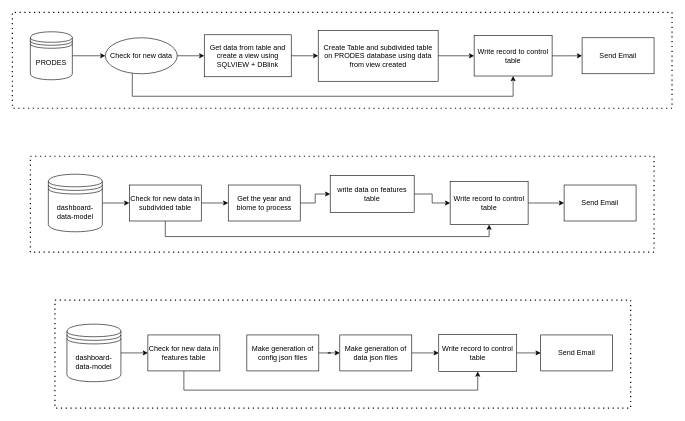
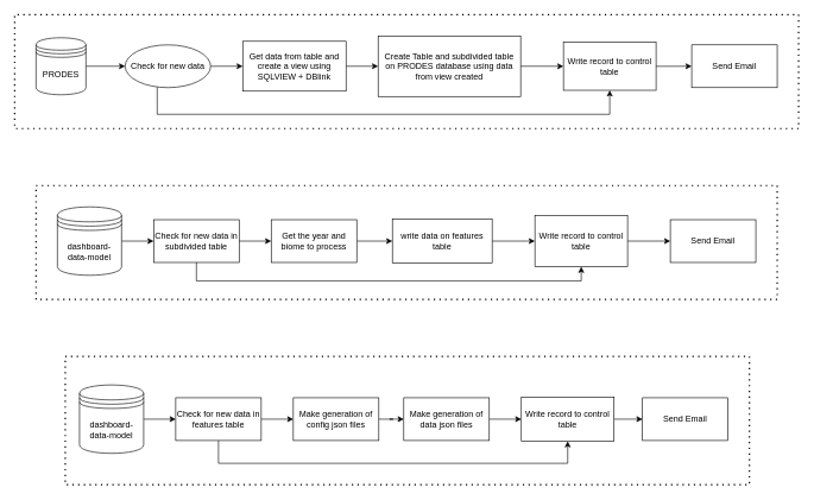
  <mxCell id="0" />
  <mxCell id="1" parent="0" />
  <mxCell id="2" value="" style="group" vertex="1" connectable="0" parent="1"><mxGeometry x="91" y="500" width="960" height="180" as="geometry" /></mxCell>
  <mxCell id="3" value="" style="edgeStyle=orthogonalEdgeStyle;rounded=0;orthogonalLoop=1;jettySize=auto;html=1;" edge="1" parent="2" source="4" target="7"><mxGeometry relative="1" as="geometry" /></mxCell>
  <mxCell id="4" value="dashboard-data-model" style="shape=datastore;whiteSpace=wrap;html=1;" vertex="1" parent="2"><mxGeometry x="20" y="40" width="90" height="96" as="geometry" /></mxCell>
+ <mxCell id="5" value="" style="edgeStyle=orthogonalEdgeStyle;rounded=0;orthogonalLoop=1;jettySize=auto;html=1;" edge="1" parent="2" source="7" target="9"><mxGeometry relative="1" as="geometry" /></mxCell>
  <mxCell id="6" style="edgeStyle=orthogonalEdgeStyle;rounded=0;orthogonalLoop=1;jettySize=auto;html=1;entryX=0.5;entryY=1;entryDx=0;entryDy=0;" edge="1" parent="2" source="7" target="13"><mxGeometry relative="1" as="geometry"><Array as="points"><mxPoint x="215" y="150" /><mxPoint x="705" y="150" /></Array></mxGeometry></mxCell>
  <mxCell id="7" value="Check for new data in features table" style="whiteSpace=wrap;html=1;" vertex="1" parent="2"><mxGeometry x="155" y="58" width="120" height="60" as="geometry" /></mxCell>
  <mxCell id="8" value="" style="edgeStyle=orthogonalEdgeStyle;rounded=0;orthogonalLoop=1;jettySize=auto;html=1;" edge="1" parent="2" source="9" target="11"><mxGeometry relative="1" as="geometry" /></mxCell>
  <mxCell id="9" value="Make generation of config json files" style="whiteSpace=wrap;html=1;" vertex="1" parent="2"><mxGeometry x="320" y="58" width="120" height="60" as="geometry" /></mxCell>
  <mxCell id="10" value="" style="edgeStyle=orthogonalEdgeStyle;rounded=0;orthogonalLoop=1;jettySize=auto;html=1;" edge="1" parent="2" source="11" target="13"><mxGeometry relative="1" as="geometry" /></mxCell>
  <mxCell id="11" value="Make generation of data json files" style="whiteSpace=wrap;html=1;" vertex="1" parent="2"><mxGeometry x="475" y="58" width="120" height="60" as="geometry" /></mxCell>
  <mxCell id="12" value="" style="edgeStyle=orthogonalEdgeStyle;rounded=0;orthogonalLoop=1;jettySize=auto;html=1;" edge="1" parent="2" source="13" target="14"><mxGeometry relative="1" as="geometry" /></mxCell>
  <mxCell id="13" value="Write record to control table" style="whiteSpace=wrap;html=1;" vertex="1" parent="2"><mxGeometry x="640" y="57" width="130" height="62" as="geometry" /></mxCell>
  <mxCell id="14" value="Send Email" style="whiteSpace=wrap;html=1;" vertex="1" parent="2"><mxGeometry x="810" y="58" width="120" height="60" as="geometry" /></mxCell>
  <mxCell id="15" value="" style="endArrow=none;dashed=1;html=1;dashPattern=1 3;strokeWidth=2;rounded=0;" edge="1" parent="2"><mxGeometry width="50" height="50" relative="1" as="geometry"><mxPoint as="sourcePoint" /><mxPoint as="targetPoint" /><Array as="points"><mxPoint x="960" /><mxPoint x="960" y="180" /><mxPoint y="180" /></Array></mxGeometry></mxCell>
  <mxCell id="16" value="" style="group" vertex="1" connectable="0" parent="1"><mxGeometry x="50" y="260" width="1040" height="160" as="geometry" /></mxCell>
  <mxCell id="17" value="" style="edgeStyle=orthogonalEdgeStyle;rounded=0;orthogonalLoop=1;jettySize=auto;html=1;" edge="1" parent="16" source="18" target="21"><mxGeometry relative="1" as="geometry" /></mxCell>
  <mxCell id="18" value="dashboard-data-model" style="shape=datastore;whiteSpace=wrap;html=1;" vertex="1" parent="16"><mxGeometry x="30" y="30" width="90" height="96" as="geometry" /></mxCell>
  <mxCell id="19" value="" style="edgeStyle=orthogonalEdgeStyle;rounded=0;orthogonalLoop=1;jettySize=auto;html=1;" edge="1" parent="16" source="21" target="23"><mxGeometry relative="1" as="geometry" /></mxCell>
  <mxCell id="20" style="edgeStyle=orthogonalEdgeStyle;rounded=0;orthogonalLoop=1;jettySize=auto;html=1;entryX=0.5;entryY=1;entryDx=0;entryDy=0;" edge="1" parent="16" source="21" target="27"><mxGeometry relative="1" as="geometry"><Array as="points"><mxPoint x="225" y="134" /><mxPoint x="765" y="134" /></Array></mxGeometry></mxCell>
  <mxCell id="21" value="Check for new data in subdivided table" style="whiteSpace=wrap;html=1;" vertex="1" parent="16"><mxGeometry x="165" y="48" width="120" height="60" as="geometry" /></mxCell>
  <mxCell id="22" value="" style="edgeStyle=orthogonalEdgeStyle;rounded=0;orthogonalLoop=1;jettySize=auto;html=1;" edge="1" parent="16" source="23" target="25"><mxGeometry relative="1" as="geometry" /></mxCell>
  <mxCell id="23" value="Get the year and biome to process" style="whiteSpace=wrap;html=1;" vertex="1" parent="16"><mxGeometry x="330" y="48" width="120" height="60" as="geometry" /></mxCell>
  <mxCell id="24" value="" style="edgeStyle=orthogonalEdgeStyle;rounded=0;orthogonalLoop=1;jettySize=auto;html=1;" edge="1" parent="16" source="25" target="27"><mxGeometry relative="1" as="geometry" /></mxCell>
- <mxCell id="25" value="write data on features table" style="whiteSpace=wrap;html=1;" vertex="1" parent="16"><mxGeometry x="500" y="32" width="140" height="62" as="geometry" /></mxCell>
+ <mxCell id="25" value="write data on features table" style="whiteSpace=wrap;html=1;" vertex="1" parent="16"><mxGeometry x="500" y="47" width="140" height="62" as="geometry" /></mxCell>
  <mxCell id="26" value="" style="edgeStyle=orthogonalEdgeStyle;rounded=0;orthogonalLoop=1;jettySize=auto;html=1;" edge="1" parent="16" source="27" target="28"><mxGeometry relative="1" as="geometry" /></mxCell>
  <mxCell id="27" value="Write record to control table" style="whiteSpace=wrap;html=1;" vertex="1" parent="16"><mxGeometry x="700" y="42" width="130" height="72" as="geometry" /></mxCell>
  <mxCell id="28" value="Send Email" style="whiteSpace=wrap;html=1;" vertex="1" parent="16"><mxGeometry x="890" y="48" width="120" height="60" as="geometry" /></mxCell>
  <mxCell id="29" value="" style="endArrow=none;dashed=1;html=1;dashPattern=1 3;strokeWidth=2;rounded=0;" edge="1" parent="16"><mxGeometry width="50" height="50" relative="1" as="geometry"><mxPoint as="sourcePoint" /><mxPoint as="targetPoint" /><Array as="points"><mxPoint x="1040" /><mxPoint x="1040" y="160" /><mxPoint y="160" /></Array></mxGeometry></mxCell>
  <mxCell id="30" value="" style="group" vertex="1" connectable="0" parent="1"><mxGeometry x="20" y="20" width="1100" height="160" as="geometry" /></mxCell>
  <mxCell id="31" value="" style="edgeStyle=orthogonalEdgeStyle;rounded=0;orthogonalLoop=1;jettySize=auto;html=1;" parent="30" source="32" target="35" edge="1"><mxGeometry relative="1" as="geometry" /></mxCell>
  <mxCell id="32" value="PRODES" style="shape=datastore;whiteSpace=wrap;html=1;" parent="30" vertex="1"><mxGeometry x="30" y="32.5" width="70" height="80" as="geometry" /></mxCell>
  <mxCell id="33" value="" style="edgeStyle=orthogonalEdgeStyle;rounded=0;orthogonalLoop=1;jettySize=auto;html=1;" parent="30" source="35" target="37" edge="1"><mxGeometry relative="1" as="geometry" /></mxCell>
  <mxCell id="34" style="edgeStyle=orthogonalEdgeStyle;rounded=0;orthogonalLoop=1;jettySize=auto;html=1;entryX=0.5;entryY=1;entryDx=0;entryDy=0;" edge="1" parent="30" source="35" target="41"><mxGeometry relative="1" as="geometry"><Array as="points"><mxPoint x="200" y="140" /><mxPoint x="835" y="140" /></Array></mxGeometry></mxCell>
  <mxCell id="35" value="Check for new data" style="ellipse;whiteSpace=wrap;html=1;" parent="30" vertex="1"><mxGeometry x="155" y="42.5" width="120" height="60" as="geometry" /></mxCell>
  <mxCell id="36" value="" style="edgeStyle=orthogonalEdgeStyle;rounded=0;orthogonalLoop=1;jettySize=auto;html=1;" parent="30" source="37" target="39" edge="1"><mxGeometry relative="1" as="geometry" /></mxCell>
  <mxCell id="37" value="Get data from table and create a view using SQLVIEW + DBlink" style="whiteSpace=wrap;html=1;" parent="30" vertex="1"><mxGeometry x="320" y="37.5" width="145" height="70" as="geometry" /></mxCell>
  <mxCell id="38" value="" style="edgeStyle=orthogonalEdgeStyle;rounded=0;orthogonalLoop=1;jettySize=auto;html=1;" parent="30" source="39" target="41" edge="1"><mxGeometry relative="1" as="geometry" /></mxCell>
  <mxCell id="39" value="Create Table and subdivided table&lt;div&gt;on PRODES database using data from view created&lt;/div&gt;" style="whiteSpace=wrap;html=1;" parent="30" vertex="1"><mxGeometry x="510" y="30" width="200" height="85" as="geometry" /></mxCell>
  <mxCell id="40" value="" style="edgeStyle=orthogonalEdgeStyle;rounded=0;orthogonalLoop=1;jettySize=auto;html=1;" parent="30" source="41" target="42" edge="1"><mxGeometry relative="1" as="geometry" /></mxCell>
  <mxCell id="41" value="Write record to control table" style="whiteSpace=wrap;html=1;" parent="30" vertex="1"><mxGeometry x="770" y="38.75" width="130" height="67.5" as="geometry" /></mxCell>
  <mxCell id="42" value="Send Email" style="whiteSpace=wrap;html=1;" parent="30" vertex="1"><mxGeometry x="950" y="42.5" width="120" height="60" as="geometry" /></mxCell>
  <mxCell id="43" value="" style="endArrow=none;dashed=1;html=1;dashPattern=1 3;strokeWidth=2;rounded=0;" edge="1" parent="30"><mxGeometry width="50" height="50" relative="1" as="geometry"><mxPoint x="1100" as="sourcePoint" /><mxPoint x="1100" as="targetPoint" /><Array as="points"><mxPoint x="1100" y="160" /><mxPoint y="160" /><mxPoint /></Array></mxGeometry></mxCell>
